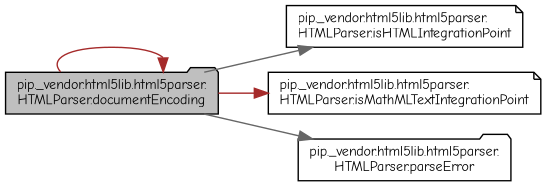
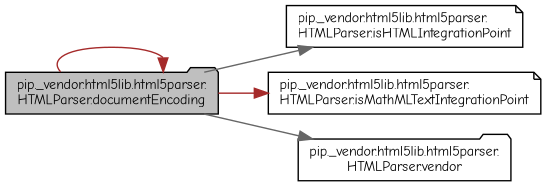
  digraph {
    rankdir=LR
    fontname="Comic Neue"
    node [color=black fillcolor=white fontname="Comic Neue" fontsize=10 shape=folder style=filled]
    edge [color=brown fontname="Comic Neue" fontsize=10 labelfontname=Helvetica labelfontsize=10 style=solid]
    n1 [fillcolor=grey75 fontcolor=black height=0.2 label="pip._vendor.html5lib.html5parser.\lHTMLParser.documentEncoding" width=0.4]
    n2 [height=0.2 label="pip._vendor.html5lib.html5parser.\lHTMLParser.isHTMLIntegrationPoint" shape=note width=0.4]
    n3 [height=0.2 label="pip._vendor.html5lib.html5parser.\lHTMLParser.isMathMLTextIntegrationPoint" shape=note width=0.4]
-   n4 [height=0.2 label="pip._vendor.html5lib.html5parser.\lHTMLParser.parseError" width=0.4]
+   n4 [height=0.2 label="pip._vendor.html5lib.html5parser.\lHTMLParser.vendor" width=0.4]
    n1 -> n1
    n1 -> n2 [color=gray40]
    n1 -> n3
    n1 -> n4 [color=gray40]
  }
